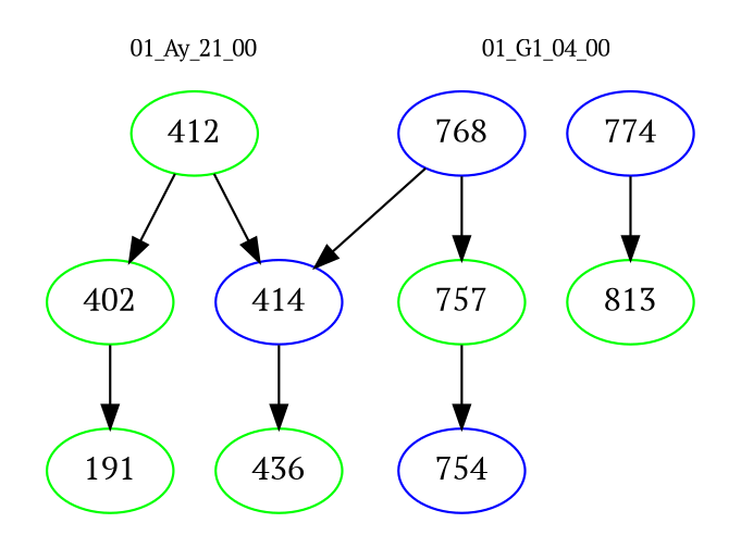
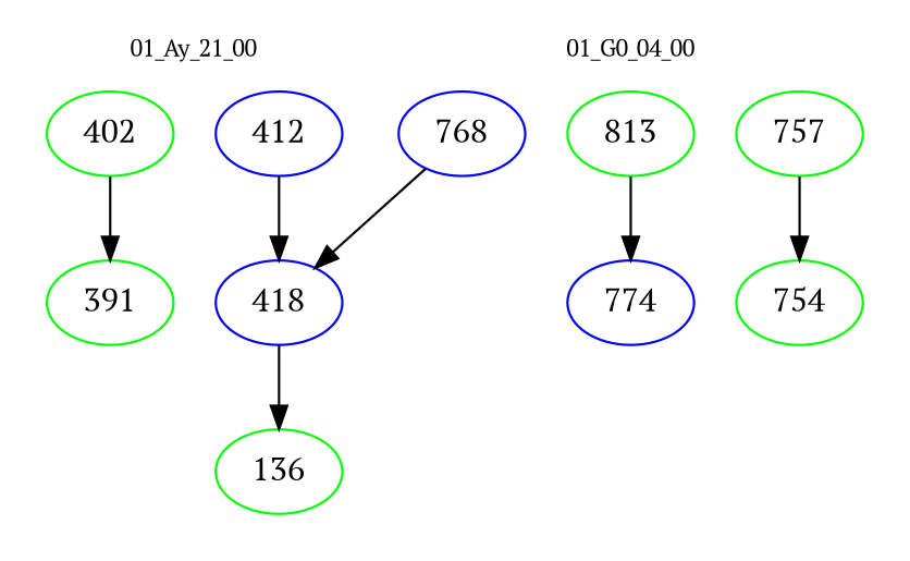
  digraph {
    fontname="PT Serif"
    node [color=green fontname="PT Serif"]
    edge [color=black fontname="PT Serif"]
-   n1 [label=412]
+   n1 [color=blue label=412]
    n2 [label=402]
-   n3 [color=blue label=414]
-   n4 [label=191]
-   n5 [label=436]
+   n3 [color=blue label=418]
+   n4 [label=391]
+   n5 [label=136]
    n6 [color=blue label=768]
    n7 [label=757]
    n8 [color=blue label=774]
-   n9 [color=blue label=754]
+   n9 [label=754]
    n10 [label=813]
    subgraph cluster_1 {
      color=white
      fontsize=10
      label="01_Ay_21_00"
      n1
      n2
      n3
      n4
      n5
    }
    subgraph cluster_2 {
      color=white
      fontsize=10
-     label="01_G1_04_00"
+     label="01_G0_04_00"
      n6
      n7
      n8
      n9
      n10
    }
-   n1 -> n2
    n1 -> n3
    n2 -> n4
    n3 -> n5
    n6 -> n3
-   n6 -> n7
    n7 -> n9
-   n8 -> n10
+   n10 -> n8
  }
